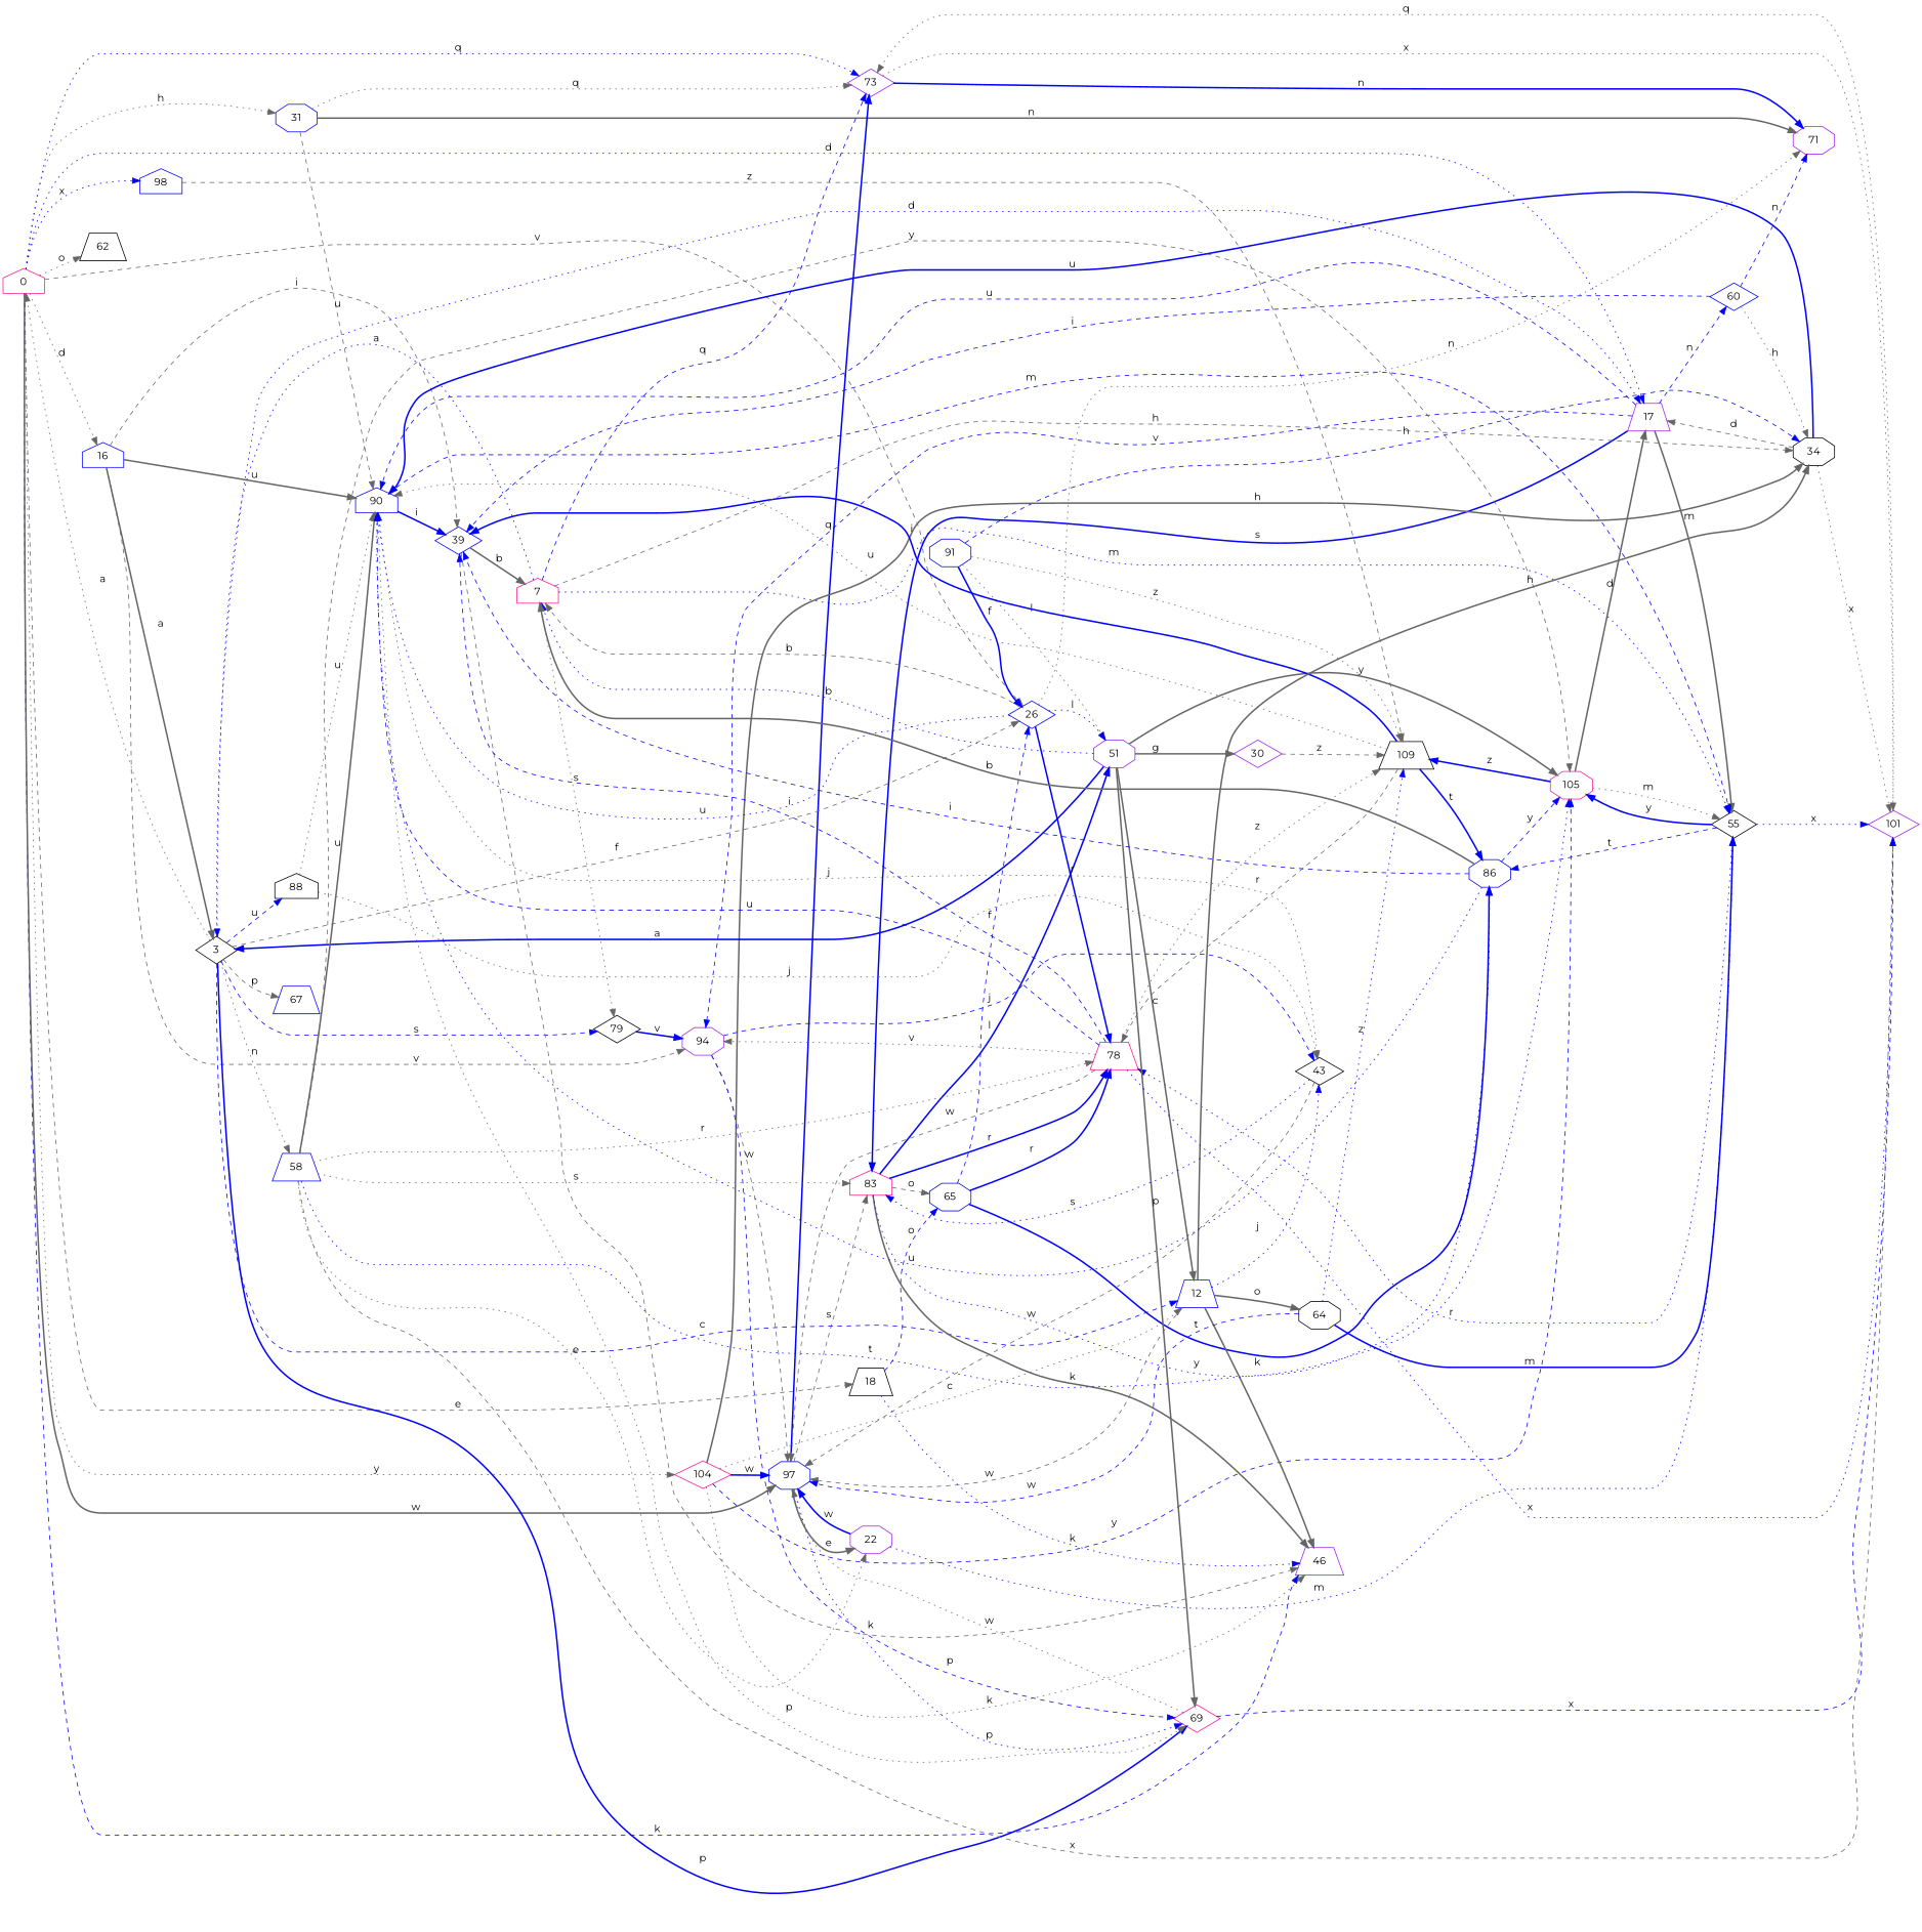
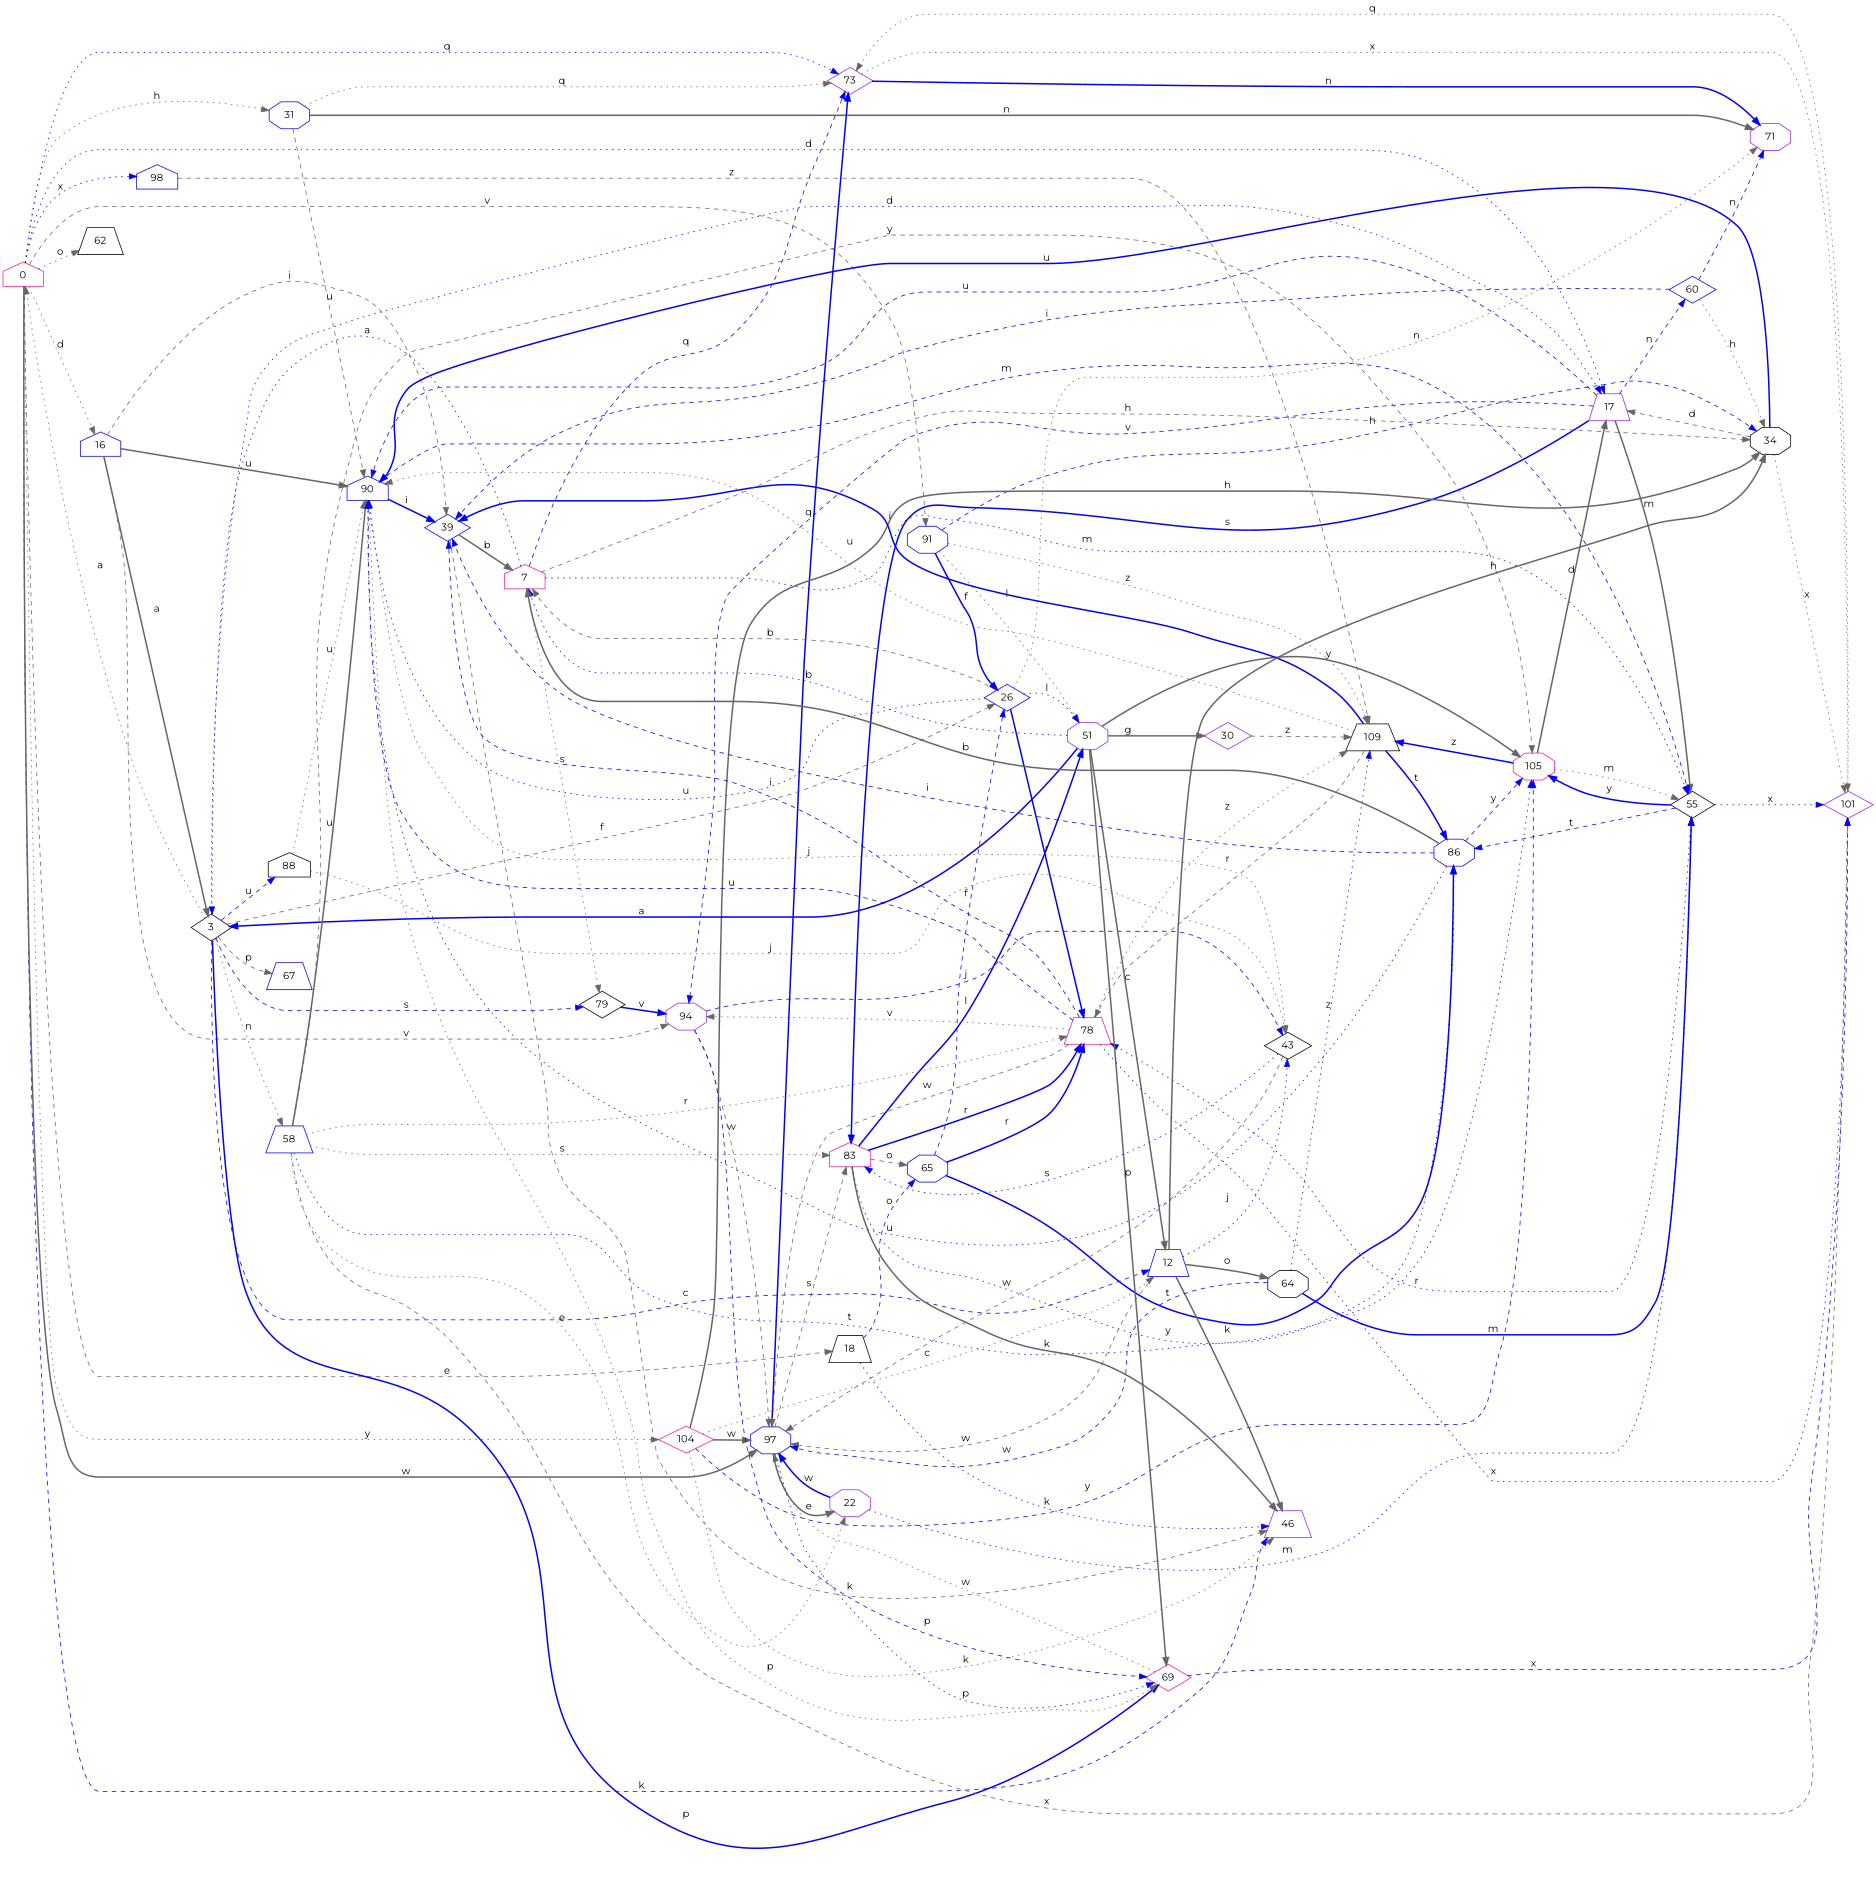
  strict digraph {
    fontname=Montserrat
    rankdir=LR
    node [color=blue fontname=Montserrat shape=octagon]
    edge [color=gray40 fontname=Montserrat style=dotted]
    0 [color=deeppink shape=house]
    16 [shape=house]
    17 [color=purple shape=trapezium]
    18 [color=black shape=trapezium]
    31
    46 [color=purple shape=trapezium]
    62 [color=black shape=trapezium]
    73 [color=purple shape=diamond]
    91
    97
    98 [shape=house]
    104 [color=deeppink shape=diamond]
    3 [color=black shape=diamond]
    39 [shape=diamond]
    90 [shape=house]
    94 [color=purple]
    55 [color=black shape=diamond]
    60 [shape=diamond]
    83 [color=deeppink shape=house]
    65
    n21 [color=purple label=71]
    101 [color=purple shape=diamond]
    26 [shape=diamond]
    34 [color=black]
    51 [color=purple]
    109 [color=black shape=trapezium]
    69 [color=deeppink shape=diamond]
    22 [color=purple]
    12 [shape=trapezium]
    105 [color=deeppink]
    58 [shape=trapezium]
    67 [shape=trapezium]
    79 [color=black shape=diamond]
    88 [color=black shape=house]
    43 [color=black shape=diamond]
    64 [color=black]
    7 [color=deeppink shape=house]
    78 [color=deeppink shape=trapezium]
    86
    30 [color=purple shape=diamond]
    0 -> 16 [label=d]
    0 -> 17 [color=blue label=d]
    0 -> 18 [label=e style=dashed]
    0 -> 31 [label=h]
    0 -> 46 [color=blue label=k style=dashed]
    0 -> 62 [label=o]
    0 -> 73 [color=blue label=q]
-   0 -> 26 [label=v style=dashed]
+   0 -> 91 [label=v style=dashed]
    0 -> 97 [label=w style=bold]
    0 -> 98 [color=blue label=x]
    0 -> 104 [label=y]
    16 -> 3 [label=a style=bold]
    16 -> 39 [label=i style=dashed]
    16 -> 90 [label=u style=bold]
    16 -> 94 [label=v style=dashed]
    17 -> 90 [color=blue label=u style=dashed]
    17 -> 94 [color=blue label=v style=dashed]
    17 -> 55 [label=m style=bold]
    17 -> 60 [color=blue label=n style=dashed]
    17 -> 83 [color=blue label=s style=bold]
    18 -> 46 [color=blue label=k]
    18 -> 65 [color=blue label=o style=dashed]
    31 -> 73 [label=q]
    31 -> 90 [label=u style=dashed]
    31 -> n21 [label=n style=bold]
    73 -> n21 [color=blue label=n style=bold]
    73 -> 101 [label=x]
    91 -> 26 [color=blue label=f style=bold]
    91 -> 34 [color=blue label=h style=dashed]
    91 -> 51 [label=l]
    91 -> 109 [label=z]
    97 -> 73 [color=blue label=q style=bold]
    97 -> 83 [label=s style=dashed]
    97 -> 69 [color=blue label=p]
    97 -> 22 [label=e style=bold]
    98 -> 109 [label=z style=dashed]
    104 -> 46 [label=k]
-   104 -> 97 [color=blue label=w style=bold]
+   104 -> 97 [label=w style=bold]
    104 -> 34 [label=h style=bold]
    104 -> 12 [label=c]
    104 -> 105 [color=blue label=y style=dashed]
    3 -> 0 [label=a]
    3 -> 17 [color=blue label=d]
    3 -> 26 [label=f style=dashed]
    3 -> 69 [color=blue label=p style=bold]
    3 -> 12 [color=blue label=c style=dashed]
    3 -> 58 [label=n]
    3 -> 67 [label=p style=dashed]
    3 -> 79 [color=blue label=s style=dashed]
    3 -> 88 [color=blue label=u style=dashed]
    39 -> 46 [label=k style=dashed]
    39 -> 7 [label=b style=bold]
    90 -> 39 [color=blue label=i style=bold]
    90 -> 55 [color=blue label=m style=dashed]
    90 -> 69 [label=p]
    90 -> 43 [label=j]
    94 -> 97 [label=w style=dashed]
    94 -> 69 [color=blue label=p style=dashed]
    94 -> 43 [color=blue label=j style=dashed]
    55 -> 101 [color=blue label=x]
    55 -> 105 [color=blue label=y style=bold]
    55 -> 78 [color=blue label=r]
    55 -> 86 [color=blue label=t style=dashed]
    60 -> 39 [color=blue label=i style=dashed]
    60 -> n21 [color=blue label=n style=dashed]
    60 -> 34 [label=h]
    83 -> 46 [label=k style=bold]
    83 -> 65 [label=o style=dashed]
    83 -> 51 [color=blue label=l style=bold]
    83 -> 105 [color=blue label=y]
    83 -> 78 [color=blue label=r style=bold]
    65 -> 26 [color=blue label=f style=dashed]
    65 -> 78 [color=blue label=r style=bold]
    65 -> 86 [color=blue label=t style=bold]
    101 -> 73 [label=q]
    26 -> 90 [color=blue label=u]
    26 -> n21 [label=n]
    26 -> 51 [color=blue label=l]
    26 -> 7 [label=b style=dashed]
    26 -> 78 [color=blue label=r style=bold]
    34 -> 17 [label=d style=dashed]
    34 -> 90 [color=blue label=u style=bold]
    34 -> 101 [label=x]
    51 -> 3 [color=blue label=a style=bold]
    51 -> 69 [label=p style=bold]
    51 -> 12 [label=c style=bold]
    51 -> 105 [label=y style=bold]
    51 -> 7 [color=blue label=b]
    51 -> 30 [label=g style=bold]
    109 -> 39 [color=blue label=i style=bold]
    109 -> 90 [label=u]
    109 -> 78 [label=r style=dashed]
    109 -> 86 [color=blue label=t style=bold]
    69 -> 97 [label=w]
    69 -> 101 [color=blue label=x style=dashed]
    22 -> 97 [color=blue label=w style=bold]
    22 -> 55 [color=blue label=m]
    12 -> 46 [label=k style=bold]
    12 -> 97 [label=w style=dashed]
    12 -> 34 [label=h style=bold]
    12 -> 43 [color=blue label=j]
    12 -> 64 [label=o style=bold]
    105 -> 17 [label=d style=bold]
    105 -> 55 [label=m]
    105 -> 109 [color=blue label=z style=bold]
    58 -> 90 [label=u style=bold]
    58 -> 83 [label=s]
    58 -> 101 [label=x style=dashed]
    58 -> 22 [label=e]
    58 -> 105 [label=y style=dashed]
    58 -> 78 [label=r]
    58 -> 86 [color=blue label=t]
    79 -> 94 [color=blue label=v style=bold]
    88 -> 90 [label=u]
    88 -> 43 [label=j]
    43 -> 97 [label=w style=dashed]
    43 -> 83 [color=blue label=s]
    64 -> 97 [color=blue label=w style=dashed]
    64 -> 55 [color=blue label=m style=bold]
    64 -> 109 [color=blue label=z]
    7 -> 73 [color=blue label=q style=dashed]
    7 -> 3 [color=blue label=a]
    7 -> 55 [color=blue label=m]
    7 -> 34 [label=h style=dashed]
    7 -> 79 [label=s]
    78 -> 97 [label=w style=dashed]
    78 -> 39 [color=blue label=i style=dashed]
    78 -> 90 [color=blue label=u style=dashed]
    78 -> 94 [label=v]
    78 -> 101 [color=blue label=x]
    78 -> 109 [label=z]
    86 -> 39 [color=blue label=i style=dashed]
    86 -> 90 [color=blue label=u]
    86 -> 105 [color=blue label=y style=dashed]
    86 -> 7 [label=b style=bold]
    30 -> 109 [label=z style=dashed]
  }
